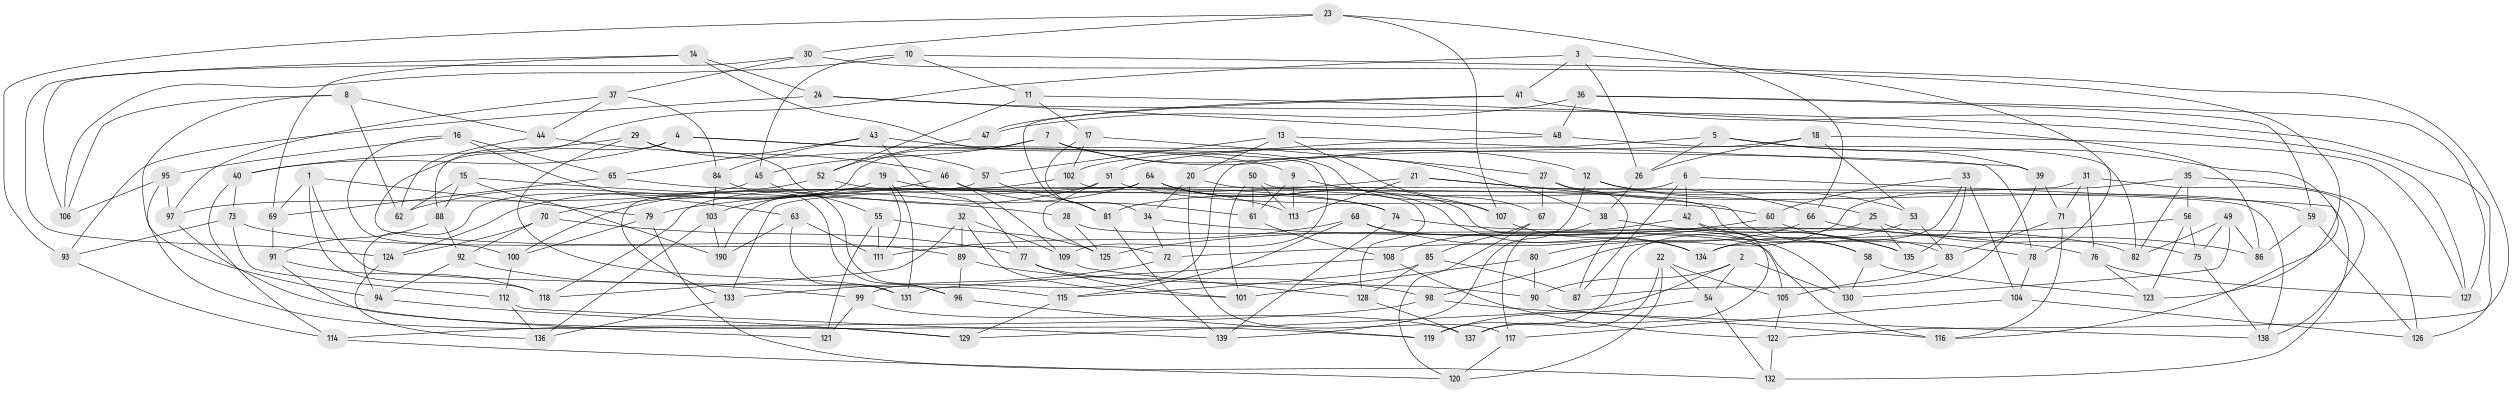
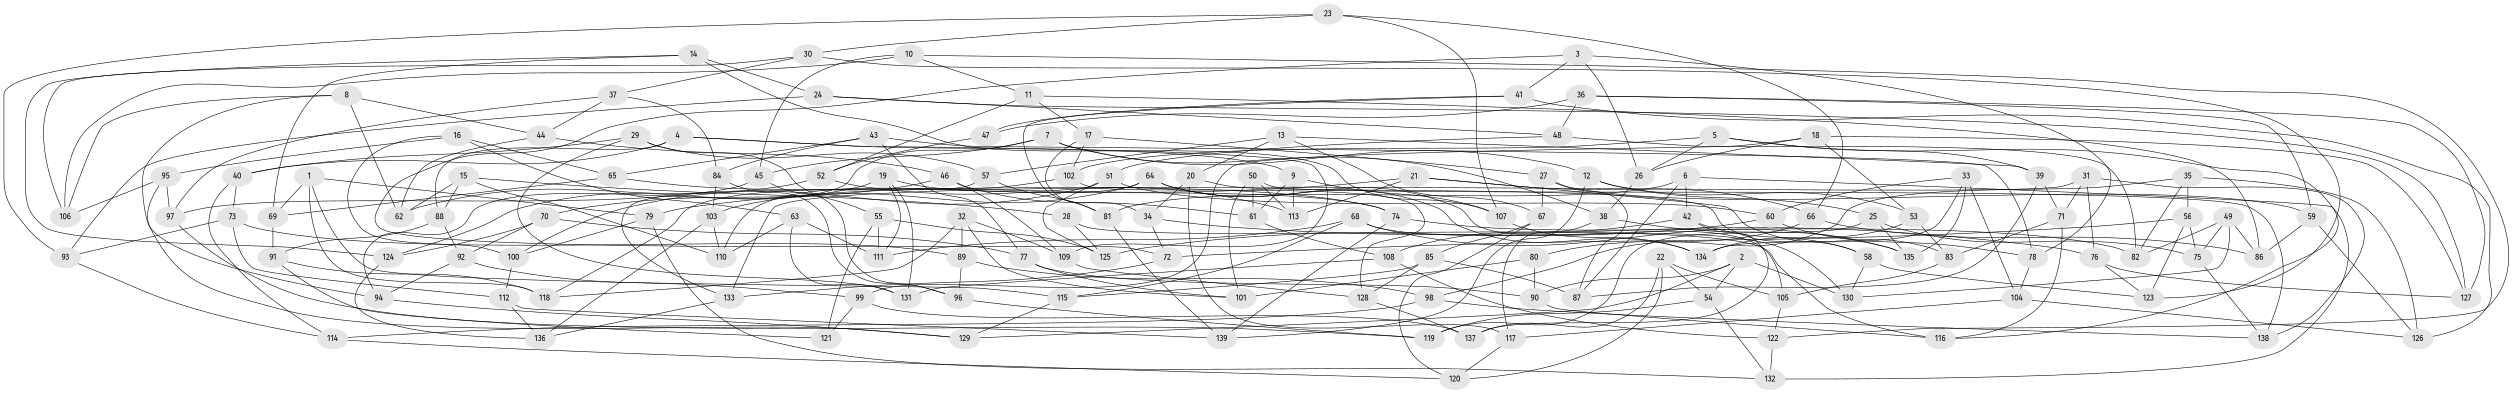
  graph {
    fontname="Fira Sans"
    node [color=gray90 fontname="Fira Sans" style=filled]
    edge [fontname="Fira Sans"]
    1
    69
    79
    115
    118
    91
    132
    100
    129
    2
    54
    90
    130
    119
    116
    3
    26
    41
    72
    78
    38
    81
    126
    47
    133
    104
    4
    9
    40
    88
    109
    61
    107
    113
    73
    114
    92
    128
    5
    39
    102
    87
    71
    6
    42
    58
    137
    108
    139
    7
    12
    45
    94
    25
    53
    117
    135
    97
    96
    8
    44
    62
    106
    46
    134
    10
    11
    122
    17
    52
    86
    27
    34
    75
    83
    13
    20
    57
    67
    120
    85
    14
    24
    124
    127
    93
    48
    136
    15
    28
-   110 [label=190]
+   110
    125
    16
    63
    65
    95
    111
    131
    74
    112
    59
    76
    18
    99
    121
    19
    82
    123
    21
    66
    80
    105
    22
    23
    30
    37
    51
    138
    29
    55
    84
    31
    32
    89
    101
    98
    33
    60
    35
    56
    36
    103
    43
    77
    70
    49
    50
    64
    68
    1 -- 69
    1 -- 79
    1 -- 115
    1 -- 118
    69 -- 91
    79 -- 132
    79 -- 100
    115 -- 129
    91 -- 118
    91 -- 121
    100 -- 112
    2 -- 129
    2 -- 54
    2 -- 90
    2 -- 130
    54 -- 132
    54 -- 119
    90 -- 116
    3 -- 26
    3 -- 41
    3 -- 72
    3 -- 78
    26 -- 38
    41 -- 81
    41 -- 126
    41 -- 47
    72 -- 133
    78 -- 104
    38 -- 117
    38 -- 135
    81 -- 139
    47 -- 52
    133 -- 136
    104 -- 126
    104 -- 117
    4 -- 9
    4 -- 40
    4 -- 88
    4 -- 109
    9 -- 61
    9 -- 107
    9 -- 113
    40 -- 73
    40 -- 114
    88 -- 91
    88 -- 92
    109 -- 128
    61 -- 108
    107 -- 134
    73 -- 93
    73 -- 112
    73 -- 89
    114 -- 120
    92 -- 94
    92 -- 99
    128 -- 137
    5 -- 116
    5 -- 26
    5 -- 39
    5 -- 102
    39 -- 87
    39 -- 71
    102 -- 118
    102 -- 128
    71 -- 116
    71 -- 83
    6 -- 132
    6 -- 81
    6 -- 87
    6 -- 42
    42 -- 58
    42 -- 137
    42 -- 108
    58 -- 130
    58 -- 123
    108 -- 122
    108 -- 131
    7 -- 38
    7 -- 12
    7 -- 45
    7 -- 94
    12 -- 139
    12 -- 25
    12 -- 53
    45 -- 97
    45 -- 96
    94 -- 129
    25 -- 119
    25 -- 135
    25 -- 75
    53 -- 134
    53 -- 83
    117 -- 120
    97 -- 119
    96 -- 119
    8 -- 94
    8 -- 44
    8 -- 62
    8 -- 106
    44 -- 62
    44 -- 46
    46 -- 109
    46 -- 61
    46 -- 70
    10 -- 45
    10 -- 106
    10 -- 11
    10 -- 122
    11 -- 17
    11 -- 52
    11 -- 86
    122 -- 132
    17 -- 102
    17 -- 27
    17 -- 34
    52 -- 113
    52 -- 62
    27 -- 87
    27 -- 67
    27 -- 59
    34 -- 72
    34 -- 76
    75 -- 138
    83 -- 105
    13 -- 39
    13 -- 20
    13 -- 57
    13 -- 67
    20 -- 58
    20 -- 117
    20 -- 34
    57 -- 81
    57 -- 133
    67 -- 120
    67 -- 85
    85 -- 115
    85 -- 128
    85 -- 87
    14 -- 69
    14 -- 107
    14 -- 24
    14 -- 124
    24 -- 127
    24 -- 93
    24 -- 48
    124 -- 136
    93 -- 114
    48 -- 82
    48 -- 51
    15 -- 88
    15 -- 62
    15 -- 28
    15 -- 110
    28 -- 116
    28 -- 125
    16 -- 100
    16 -- 63
    16 -- 65
    16 -- 95
    63 -- 110
    63 -- 111
    63 -- 131
    65 -- 69
    65 -- 74
    95 -- 129
    95 -- 97
    95 -- 106
    74 -- 139
    74 -- 82
    112 -- 139
    112 -- 136
    59 -- 126
    59 -- 86
    76 -- 127
    76 -- 123
    18 -- 26
    18 -- 53
    18 -- 127
    18 -- 99
    99 -- 137
    99 -- 121
    19 -- 124
    19 -- 111
    19 -- 131
    19 -- 74
    21 -- 79
    21 -- 113
    21 -- 83
    21 -- 66
    66 -- 86
    66 -- 80
    80 -- 90
    80 -- 101
    105 -- 122
    22 -- 54
    22 -- 137
    22 -- 120
    22 -- 105
    23 -- 107
    23 -- 93
    23 -- 66
    23 -- 30
    30 -- 106
    30 -- 123
    30 -- 37
    37 -- 97
    37 -- 44
    37 -- 84
    51 -- 100
    51 -- 125
    51 -- 60
    29 -- 40
    29 -- 57
    29 -- 131
    29 -- 55
    55 -- 125
    55 -- 111
    55 -- 121
    84 -- 96
    84 -- 103
    31 -- 133
    31 -- 71
    31 -- 76
    31 -- 138
    32 -- 118
    32 -- 109
    32 -- 89
    32 -- 101
    89 -- 96
    89 -- 98
    98 -- 114
    98 -- 138
    33 -- 104
    33 -- 135
    33 -- 134
    33 -- 60
    60 -- 78
    60 -- 125
    35 -- 126
    35 -- 82
    35 -- 98
    35 -- 56
    56 -- 72
    56 -- 75
    56 -- 123
    36 -- 47
    36 -- 127
    36 -- 48
    36 -- 59
    103 -- 136
    103 -- 110
    43 -- 78
    43 -- 65
    43 -- 84
    43 -- 77
    77 -- 90
    77 -- 101
    70 -- 92
    70 -- 124
    70 -- 77
    49 -- 130
    49 -- 86
    49 -- 75
    49 -- 82
    50 -- 61
    50 -- 113
    50 -- 138
    50 -- 101
    64 -- 134
    64 -- 110
    64 -- 105
    64 -- 103
    68 -- 115
    68 -- 130
    68 -- 135
    68 -- 111
  }
